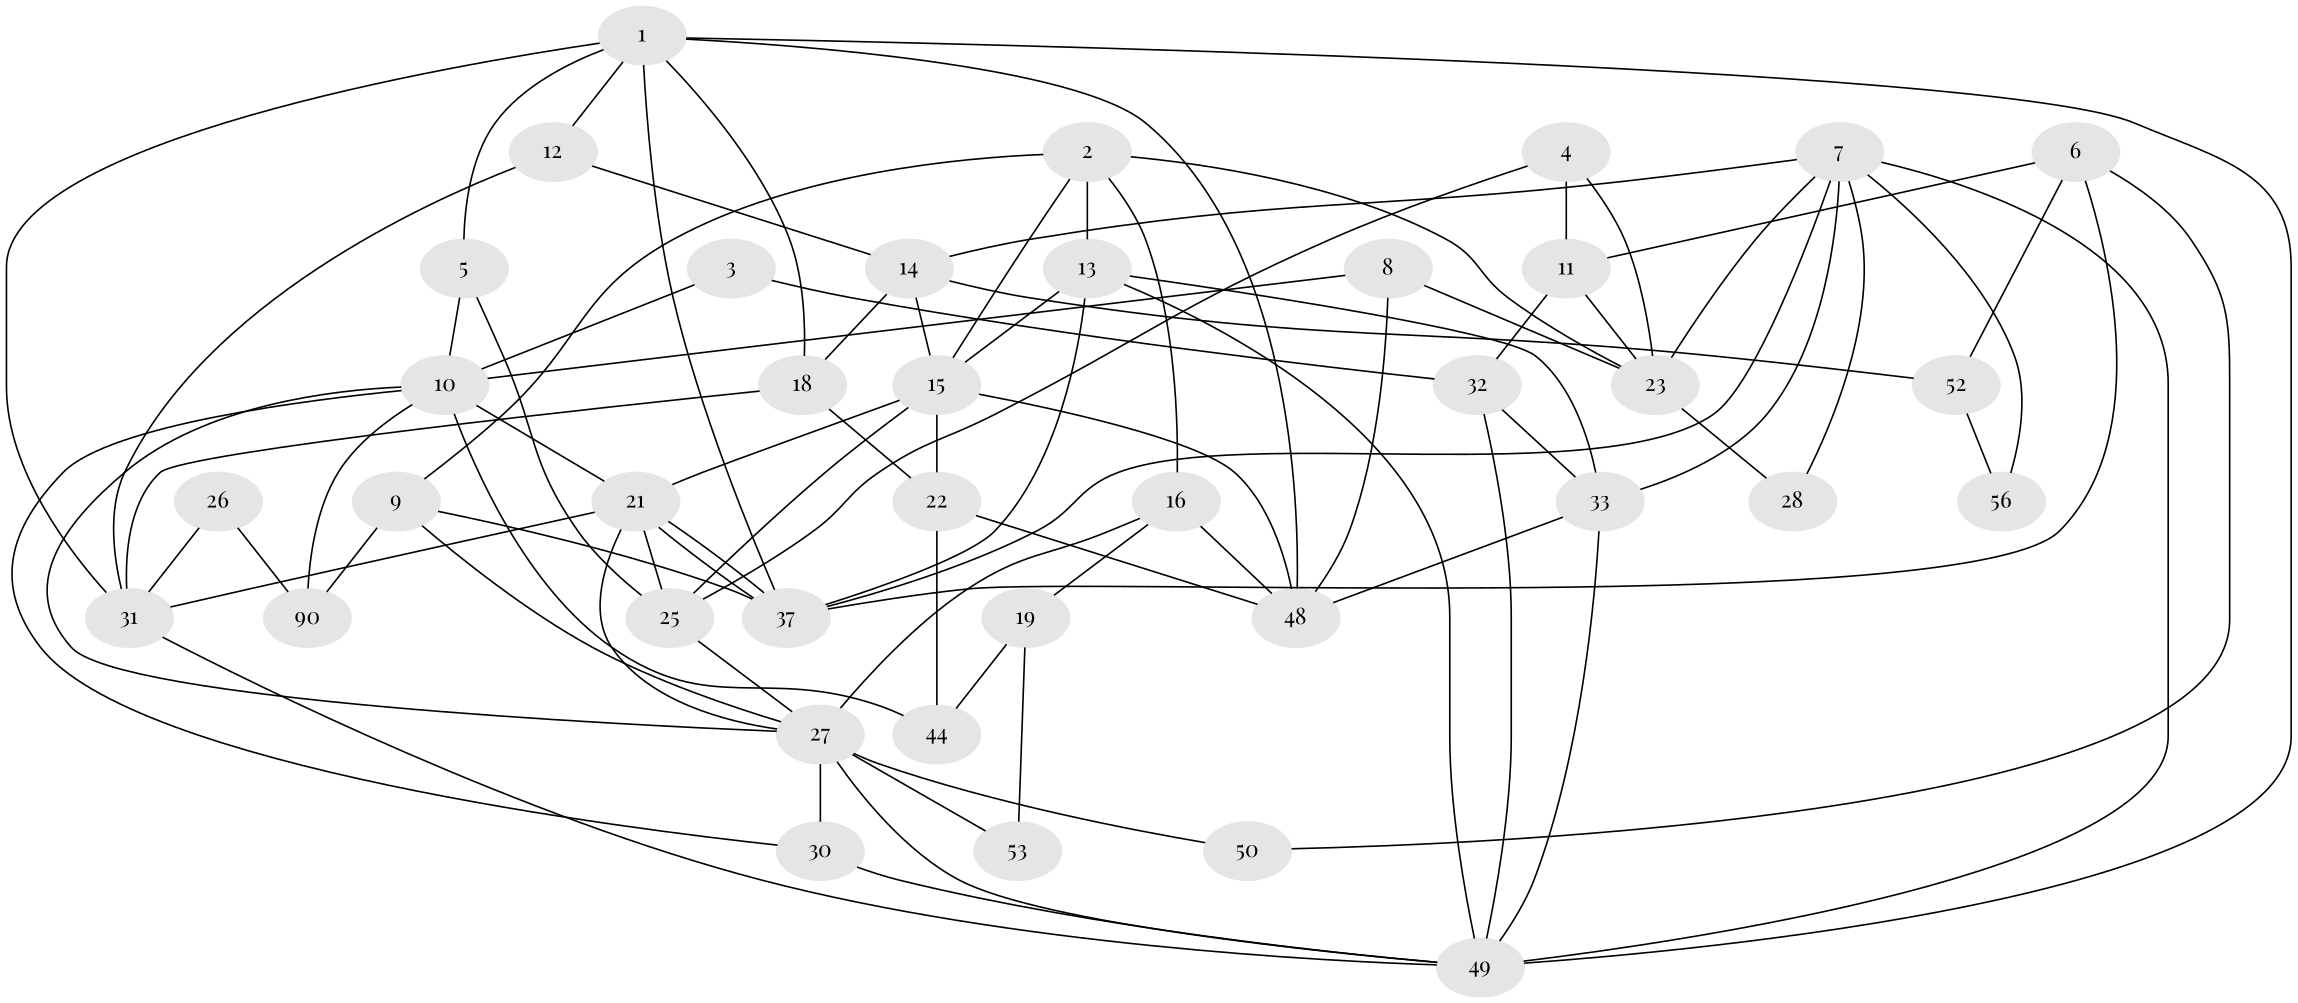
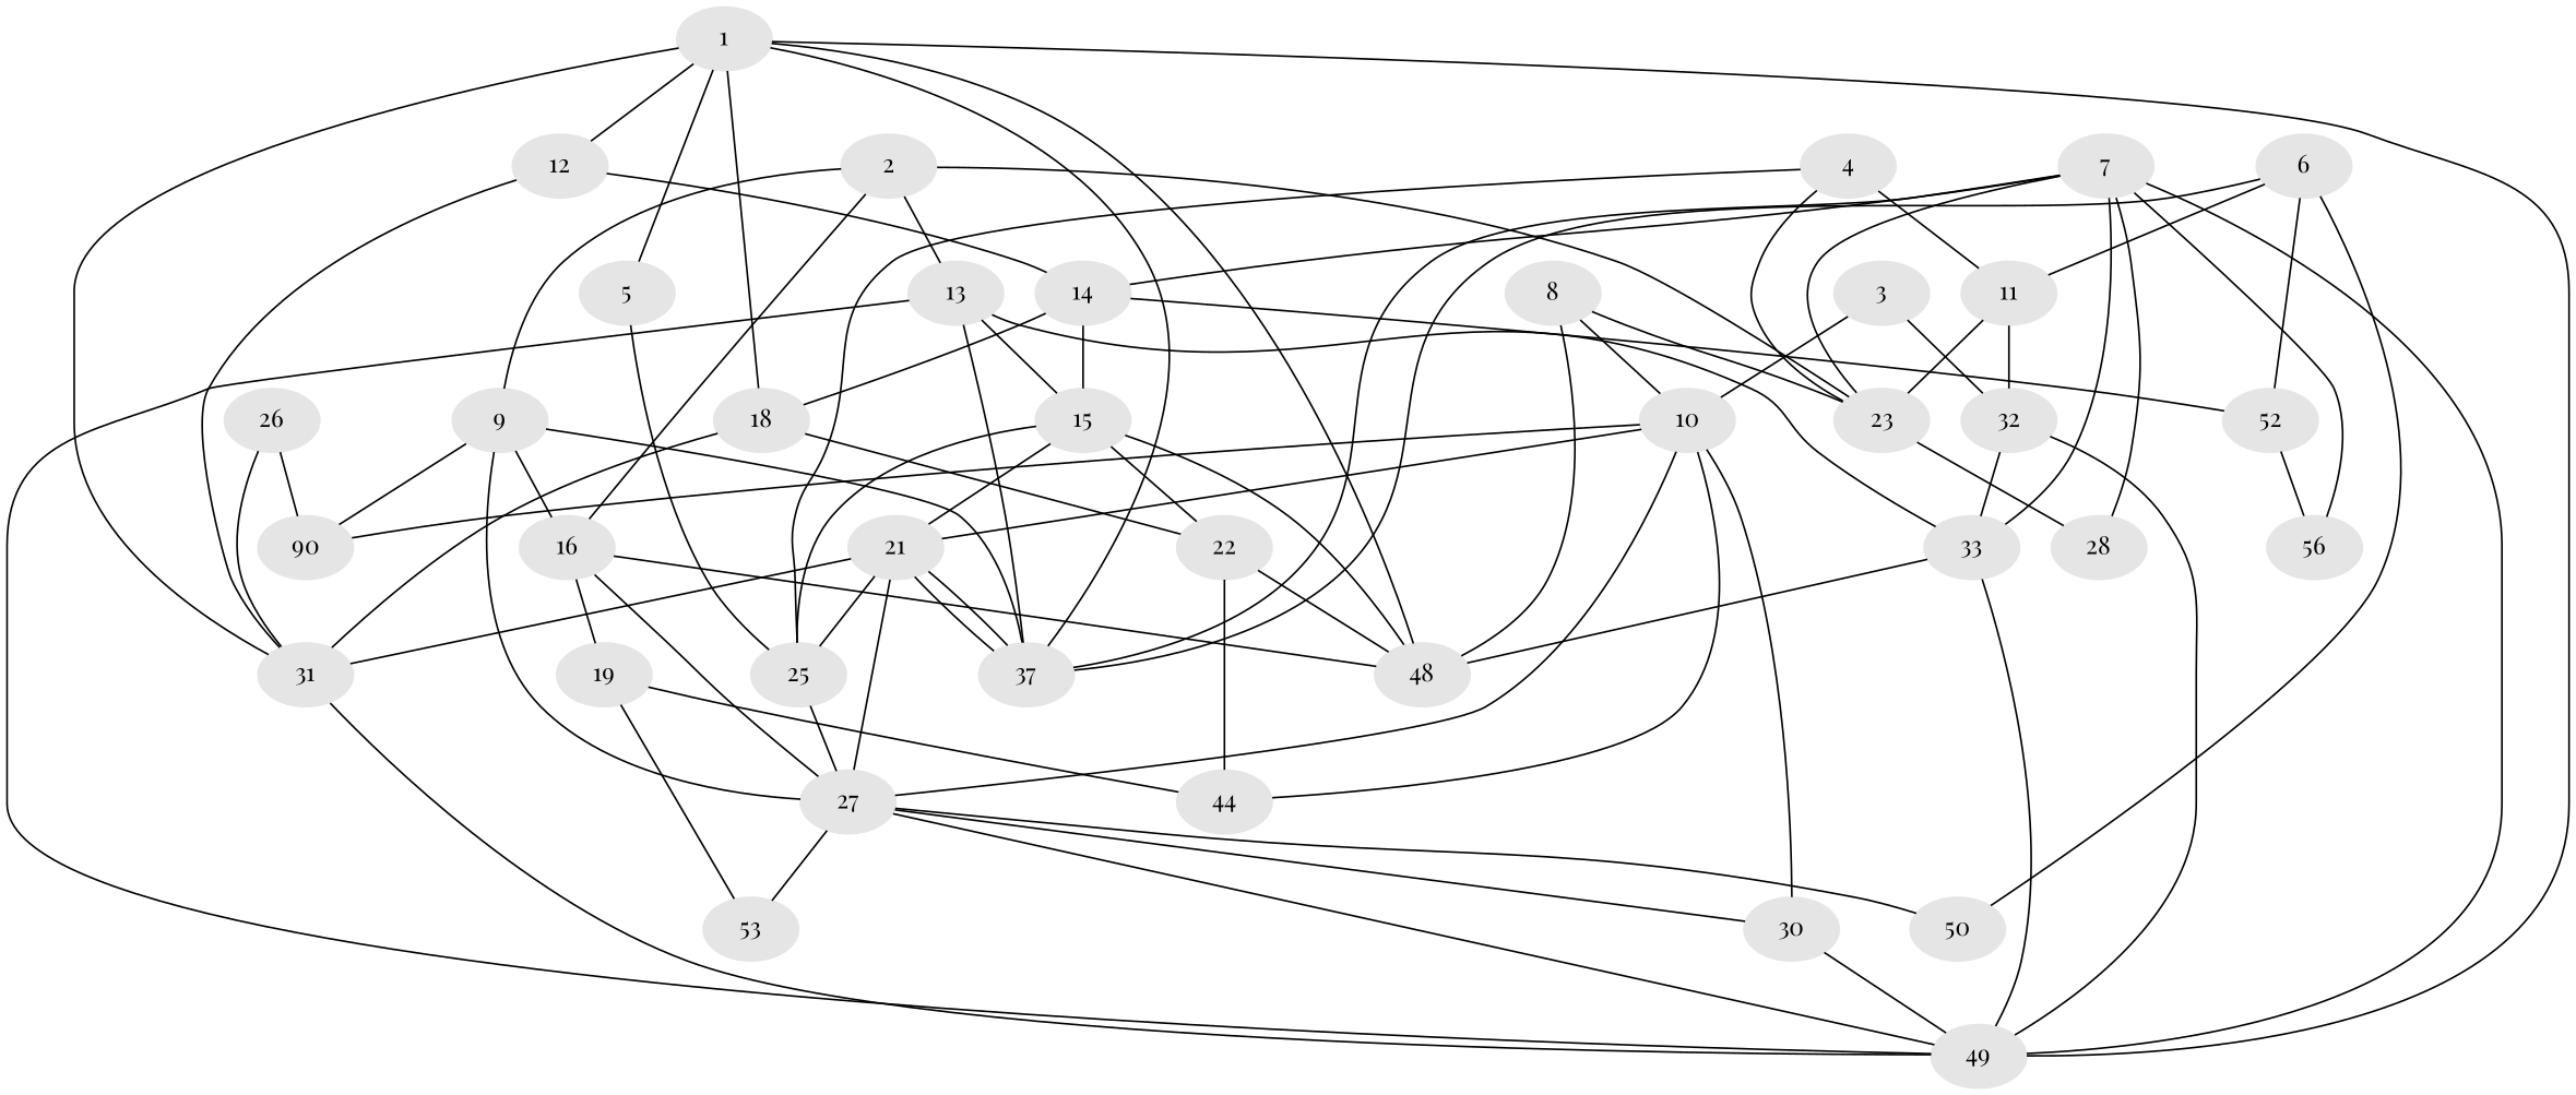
  graph {
    fontname="Playfair Display"
    node [color=gray90 fontname="Playfair Display" style=filled]
    edge [fontname="Playfair Display"]
    1 [super="+17"]
    5
    12
    18 [super="+39"]
    31 [super="+47"]
    37 [super="+45"]
    48 [super="+57"]
    49 [super="+55"]
    10 [super="+20"]
    25
    14 [super="+42"]
    22
    2 [super="+38"]
    9 [super="+29"]
    13
    15 [super="+36"]
    16 [super="+43"]
    23 [super="+24"]
    27 [super="+46"]
    n20 [label=90]
    33 [super="+35"]
    21
    19
    28
    30
    44
    3
    32
    4 [super="+34"]
    11
    6 [super="+54"]
    50
    52
    56
    7 [super="+41"]
    8
    53
    26
    1 -- 5
    1 -- 12
    1 -- 18
    1 -- 31
    1 -- 37
    1 -- 48
    1 -- 49
-   5 -- 10
    5 -- 25
    12 -- 31
    12 -- 14
    18 -- 31 [weight=3]
    18 -- 22
    31 -- 49
    10 -- 27
    10 -- n20
    10 -- 21
    10 -- 30
    10 -- 44
    25 -- 27
    14 -- 18
    14 -- 15
    14 -- 52
    22 -- 48
    22 -- 44
    2 -- 9
    2 -- 13
-   2 -- 15
    2 -- 16
    2 -- 23
    9 -- 37 [weight=2]
+   9 -- 16
    9 -- 27
    9 -- n20
    13 -- 37
    13 -- 49
    13 -- 15
    13 -- 33
    15 -- 48
    15 -- 25
    15 -- 22
    15 -- 21
    16 -- 48
    16 -- 27 [weight=2]
    16 -- 19
    23 -- 28
    27 -- 49
    27 -- 30
    27 -- 50
    27 -- 53
    33 -- 48
    33 -- 49
    21 -- 31
    21 -- 37
    21 -- 37
    21 -- 25
    21 -- 27
    19 -- 44
    19 -- 53
    30 -- 49
    3 -- 10
    3 -- 32
    32 -- 49
    32 -- 33
    4 -- 25
    4 -- 23
    4 -- 11 [weight=2]
    11 -- 23
    11 -- 32
    6 -- 37
    6 -- 11
    6 -- 50
    6 -- 52
    52 -- 56
    7 -- 37
    7 -- 49
    7 -- 14
    7 -- 23
    7 -- 33
    7 -- 28
    7 -- 56
    8 -- 48
    8 -- 10
    8 -- 23
    26 -- 31
    26 -- n20
  }
